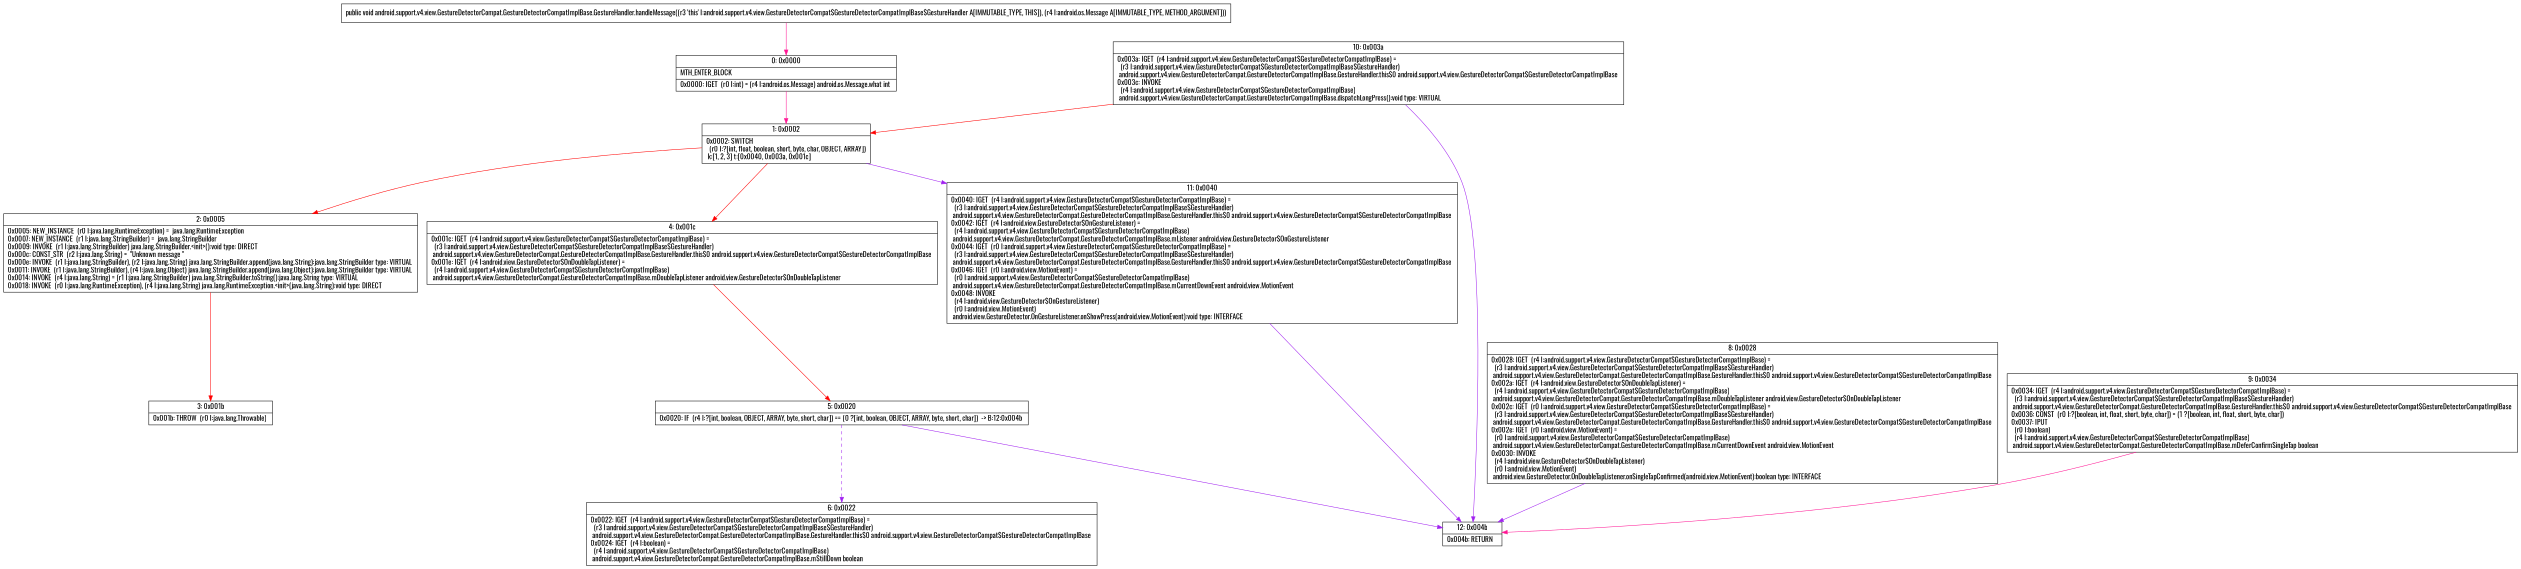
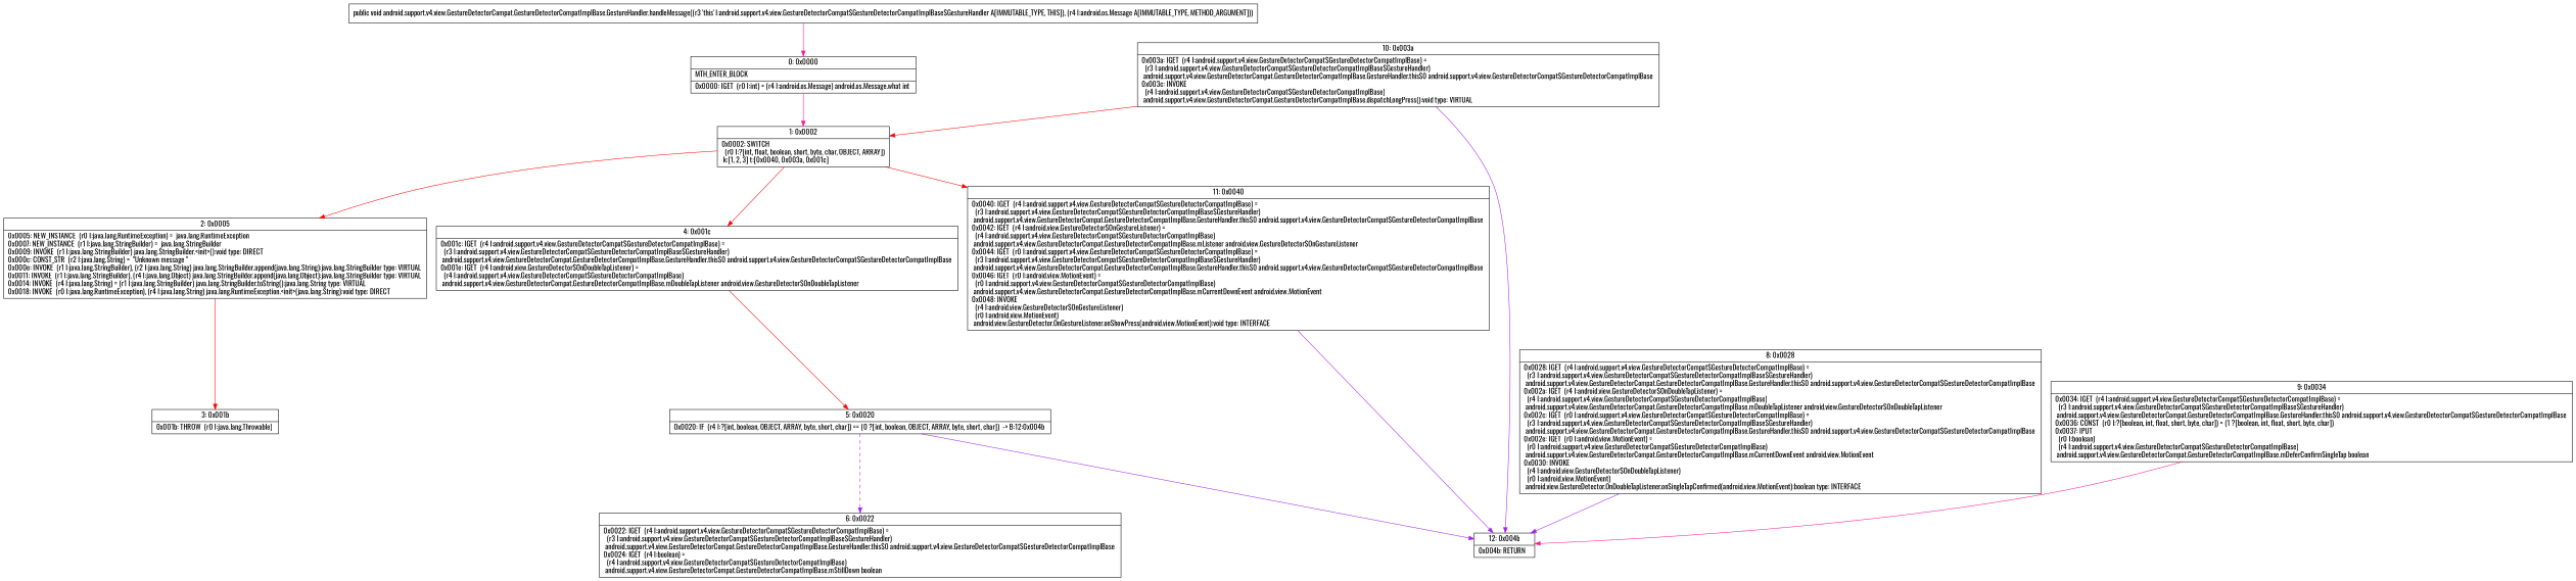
  digraph {
    fontname=Oswald
    node [fontname=Oswald shape=record]
    edge [color=red fontname=Oswald]
    n1 [label="{0\:\ 0x0000|MTH_ENTER_BLOCK\l|0x0000: IGET  (r0 I:int) = (r4 I:android.os.Message) android.os.Message.what int \l}"]
    n2 [label="{1\:\ 0x0002|0x0002: SWITCH  \l  (r0 I:?[int, float, boolean, short, byte, char, OBJECT, ARRAY])\l k:[1, 2, 3] t:[0x0040, 0x003a, 0x001c] \l}"]
    n3 [label="{2\:\ 0x0005|0x0005: NEW_INSTANCE  (r0 I:java.lang.RuntimeException) =  java.lang.RuntimeException \l0x0007: NEW_INSTANCE  (r1 I:java.lang.StringBuilder) =  java.lang.StringBuilder \l0x0009: INVOKE  (r1 I:java.lang.StringBuilder) java.lang.StringBuilder.\<init\>():void type: DIRECT \l0x000c: CONST_STR  (r2 I:java.lang.String) =  \"Unknown message \" \l0x000e: INVOKE  (r1 I:java.lang.StringBuilder), (r2 I:java.lang.String) java.lang.StringBuilder.append(java.lang.String):java.lang.StringBuilder type: VIRTUAL \l0x0011: INVOKE  (r1 I:java.lang.StringBuilder), (r4 I:java.lang.Object) java.lang.StringBuilder.append(java.lang.Object):java.lang.StringBuilder type: VIRTUAL \l0x0014: INVOKE  (r4 I:java.lang.String) = (r1 I:java.lang.StringBuilder) java.lang.StringBuilder.toString():java.lang.String type: VIRTUAL \l0x0018: INVOKE  (r0 I:java.lang.RuntimeException), (r4 I:java.lang.String) java.lang.RuntimeException.\<init\>(java.lang.String):void type: DIRECT \l}"]
    n4 [label="{4\:\ 0x001c|0x001c: IGET  (r4 I:android.support.v4.view.GestureDetectorCompat$GestureDetectorCompatImplBase) = \l  (r3 I:android.support.v4.view.GestureDetectorCompat$GestureDetectorCompatImplBase$GestureHandler)\l android.support.v4.view.GestureDetectorCompat.GestureDetectorCompatImplBase.GestureHandler.this$0 android.support.v4.view.GestureDetectorCompat$GestureDetectorCompatImplBase \l0x001e: IGET  (r4 I:android.view.GestureDetector$OnDoubleTapListener) = \l  (r4 I:android.support.v4.view.GestureDetectorCompat$GestureDetectorCompatImplBase)\l android.support.v4.view.GestureDetectorCompat.GestureDetectorCompatImplBase.mDoubleTapListener android.view.GestureDetector$OnDoubleTapListener \l}"]
    n5 [label="{11\:\ 0x0040|0x0040: IGET  (r4 I:android.support.v4.view.GestureDetectorCompat$GestureDetectorCompatImplBase) = \l  (r3 I:android.support.v4.view.GestureDetectorCompat$GestureDetectorCompatImplBase$GestureHandler)\l android.support.v4.view.GestureDetectorCompat.GestureDetectorCompatImplBase.GestureHandler.this$0 android.support.v4.view.GestureDetectorCompat$GestureDetectorCompatImplBase \l0x0042: IGET  (r4 I:android.view.GestureDetector$OnGestureListener) = \l  (r4 I:android.support.v4.view.GestureDetectorCompat$GestureDetectorCompatImplBase)\l android.support.v4.view.GestureDetectorCompat.GestureDetectorCompatImplBase.mListener android.view.GestureDetector$OnGestureListener \l0x0044: IGET  (r0 I:android.support.v4.view.GestureDetectorCompat$GestureDetectorCompatImplBase) = \l  (r3 I:android.support.v4.view.GestureDetectorCompat$GestureDetectorCompatImplBase$GestureHandler)\l android.support.v4.view.GestureDetectorCompat.GestureDetectorCompatImplBase.GestureHandler.this$0 android.support.v4.view.GestureDetectorCompat$GestureDetectorCompatImplBase \l0x0046: IGET  (r0 I:android.view.MotionEvent) = \l  (r0 I:android.support.v4.view.GestureDetectorCompat$GestureDetectorCompatImplBase)\l android.support.v4.view.GestureDetectorCompat.GestureDetectorCompatImplBase.mCurrentDownEvent android.view.MotionEvent \l0x0048: INVOKE  \l  (r4 I:android.view.GestureDetector$OnGestureListener)\l  (r0 I:android.view.MotionEvent)\l android.view.GestureDetector.OnGestureListener.onShowPress(android.view.MotionEvent):void type: INTERFACE \l}"]
    n6 [label="{3\:\ 0x001b|0x001b: THROW  (r0 I:java.lang.Throwable) \l}"]
    n7 [label="{5\:\ 0x0020|0x0020: IF  (r4 I:?[int, boolean, OBJECT, ARRAY, byte, short, char]) == (0 ?[int, boolean, OBJECT, ARRAY, byte, short, char])  \-\> B:12:0x004b \l}"]
    n8 [label="{10\:\ 0x003a|0x003a: IGET  (r4 I:android.support.v4.view.GestureDetectorCompat$GestureDetectorCompatImplBase) = \l  (r3 I:android.support.v4.view.GestureDetectorCompat$GestureDetectorCompatImplBase$GestureHandler)\l android.support.v4.view.GestureDetectorCompat.GestureDetectorCompatImplBase.GestureHandler.this$0 android.support.v4.view.GestureDetectorCompat$GestureDetectorCompatImplBase \l0x003c: INVOKE  \l  (r4 I:android.support.v4.view.GestureDetectorCompat$GestureDetectorCompatImplBase)\l android.support.v4.view.GestureDetectorCompat.GestureDetectorCompatImplBase.dispatchLongPress():void type: VIRTUAL \l}"]
    n9 [label="{12\:\ 0x004b|0x004b: RETURN   \l}"]
    n10 [label="{6\:\ 0x0022|0x0022: IGET  (r4 I:android.support.v4.view.GestureDetectorCompat$GestureDetectorCompatImplBase) = \l  (r3 I:android.support.v4.view.GestureDetectorCompat$GestureDetectorCompatImplBase$GestureHandler)\l android.support.v4.view.GestureDetectorCompat.GestureDetectorCompatImplBase.GestureHandler.this$0 android.support.v4.view.GestureDetectorCompat$GestureDetectorCompatImplBase \l0x0024: IGET  (r4 I:boolean) = \l  (r4 I:android.support.v4.view.GestureDetectorCompat$GestureDetectorCompatImplBase)\l android.support.v4.view.GestureDetectorCompat.GestureDetectorCompatImplBase.mStillDown boolean \l}"]
    n11 [label="{8\:\ 0x0028|0x0028: IGET  (r4 I:android.support.v4.view.GestureDetectorCompat$GestureDetectorCompatImplBase) = \l  (r3 I:android.support.v4.view.GestureDetectorCompat$GestureDetectorCompatImplBase$GestureHandler)\l android.support.v4.view.GestureDetectorCompat.GestureDetectorCompatImplBase.GestureHandler.this$0 android.support.v4.view.GestureDetectorCompat$GestureDetectorCompatImplBase \l0x002a: IGET  (r4 I:android.view.GestureDetector$OnDoubleTapListener) = \l  (r4 I:android.support.v4.view.GestureDetectorCompat$GestureDetectorCompatImplBase)\l android.support.v4.view.GestureDetectorCompat.GestureDetectorCompatImplBase.mDoubleTapListener android.view.GestureDetector$OnDoubleTapListener \l0x002c: IGET  (r0 I:android.support.v4.view.GestureDetectorCompat$GestureDetectorCompatImplBase) = \l  (r3 I:android.support.v4.view.GestureDetectorCompat$GestureDetectorCompatImplBase$GestureHandler)\l android.support.v4.view.GestureDetectorCompat.GestureDetectorCompatImplBase.GestureHandler.this$0 android.support.v4.view.GestureDetectorCompat$GestureDetectorCompatImplBase \l0x002e: IGET  (r0 I:android.view.MotionEvent) = \l  (r0 I:android.support.v4.view.GestureDetectorCompat$GestureDetectorCompatImplBase)\l android.support.v4.view.GestureDetectorCompat.GestureDetectorCompatImplBase.mCurrentDownEvent android.view.MotionEvent \l0x0030: INVOKE  \l  (r4 I:android.view.GestureDetector$OnDoubleTapListener)\l  (r0 I:android.view.MotionEvent)\l android.view.GestureDetector.OnDoubleTapListener.onSingleTapConfirmed(android.view.MotionEvent):boolean type: INTERFACE \l}"]
    n12 [label="{9\:\ 0x0034|0x0034: IGET  (r4 I:android.support.v4.view.GestureDetectorCompat$GestureDetectorCompatImplBase) = \l  (r3 I:android.support.v4.view.GestureDetectorCompat$GestureDetectorCompatImplBase$GestureHandler)\l android.support.v4.view.GestureDetectorCompat.GestureDetectorCompatImplBase.GestureHandler.this$0 android.support.v4.view.GestureDetectorCompat$GestureDetectorCompatImplBase \l0x0036: CONST  (r0 I:?[boolean, int, float, short, byte, char]) = (1 ?[boolean, int, float, short, byte, char]) \l0x0037: IPUT  \l  (r0 I:boolean)\l  (r4 I:android.support.v4.view.GestureDetectorCompat$GestureDetectorCompatImplBase)\l android.support.v4.view.GestureDetectorCompat.GestureDetectorCompatImplBase.mDeferConfirmSingleTap boolean \l}"]
    n13 [label="{public void android.support.v4.view.GestureDetectorCompat.GestureDetectorCompatImplBase.GestureHandler.handleMessage((r3 'this' I:android.support.v4.view.GestureDetectorCompat$GestureDetectorCompatImplBase$GestureHandler A[IMMUTABLE_TYPE, THIS]), (r4 I:android.os.Message A[IMMUTABLE_TYPE, METHOD_ARGUMENT])) }"]
    n1 -> n2 [color=deeppink]
    n2 -> n3
    n2 -> n4
-   n2 -> n5 [color=purple]
+   n2 -> n5
    n3 -> n6
    n4 -> n7
    n5 -> n9 [color=purple]
    n7 -> n9 [color=purple]
    n7 -> n10 [color=purple style=dashed]
    n8 -> n2
    n8 -> n9 [color=purple]
    n11 -> n9 [color=purple]
    n12 -> n9 [color=deeppink]
    n13 -> n1 [color=deeppink]
  }
